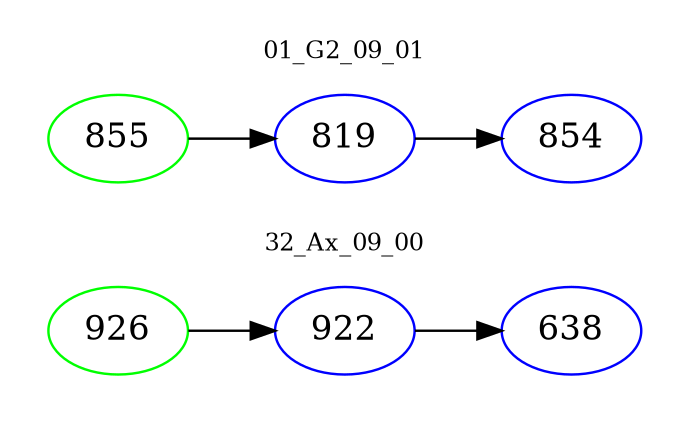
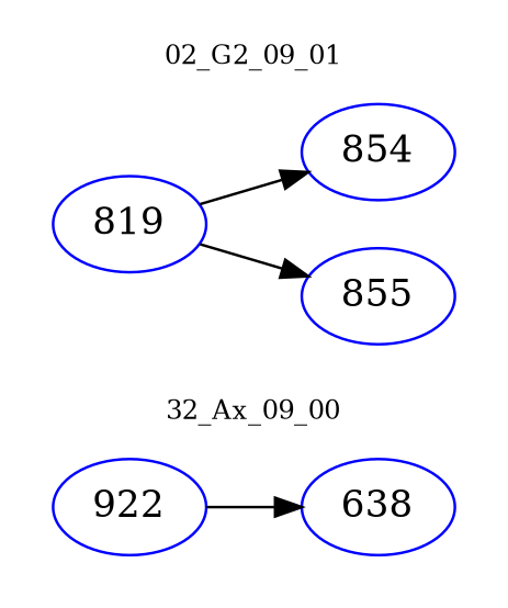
  digraph {
    rankdir=LR
    node [color=blue]
    edge [color=black]
-   n1 [color=green label=926]
    n2 [label=922]
    n3 [label=638]
-   n4 [color=green label=855]
+   n4 [label=855]
    n5 [label=819]
    n6 [label=854]
    subgraph cluster_1 {
      color=white
      fontsize=10
      label="32_Ax_09_00"
-     n1
      n2
      n3
    }
    subgraph cluster_2 {
      color=white
      fontsize=10
-     label="01_G2_09_01"
+     label="02_G2_09_01"
      n4
      n5
      n6
    }
-   n1 -> n2
    n2 -> n3
-   n4 -> n5
+   n5 -> n4
    n5 -> n6
  }
